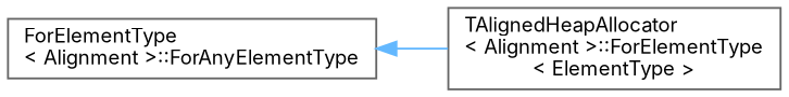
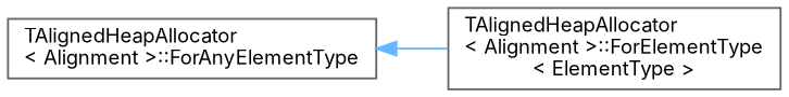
  digraph {
    rankdir=LR
    fontname=Inter
    node [color=grey40 fillcolor=white fontname=Inter fontsize=10 shape=box style=filled]
-   n1 [height=0.2 label="ForElementType\l\< Alignment \>::ForAnyElementType" width=0.4]
+   n1 [height=0.2 label="TAlignedHeapAllocator\l\< Alignment \>::ForAnyElementType" width=0.4]
    n2 [height=0.2 label="TAlignedHeapAllocator\l\< Alignment \>::ForElementType\l\< ElementType \>" width=0.4]
    n1 -> n2 [color=steelblue1 dir=back fontname=Inter fontsize=10 labelfontname=Helvetica labelfontsize=10 style=solid]
  }
